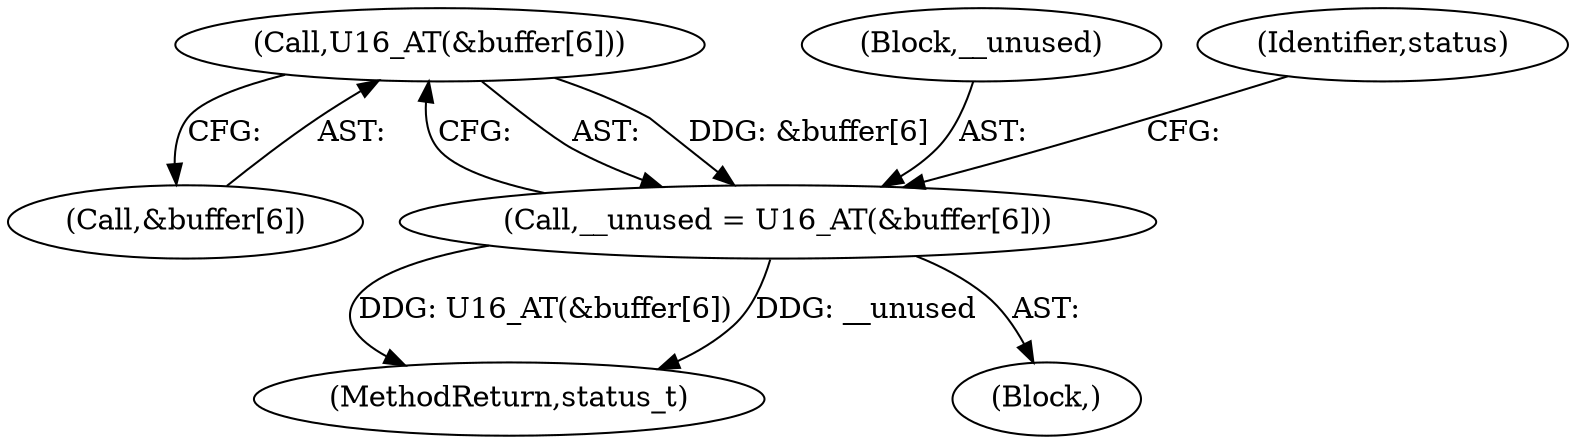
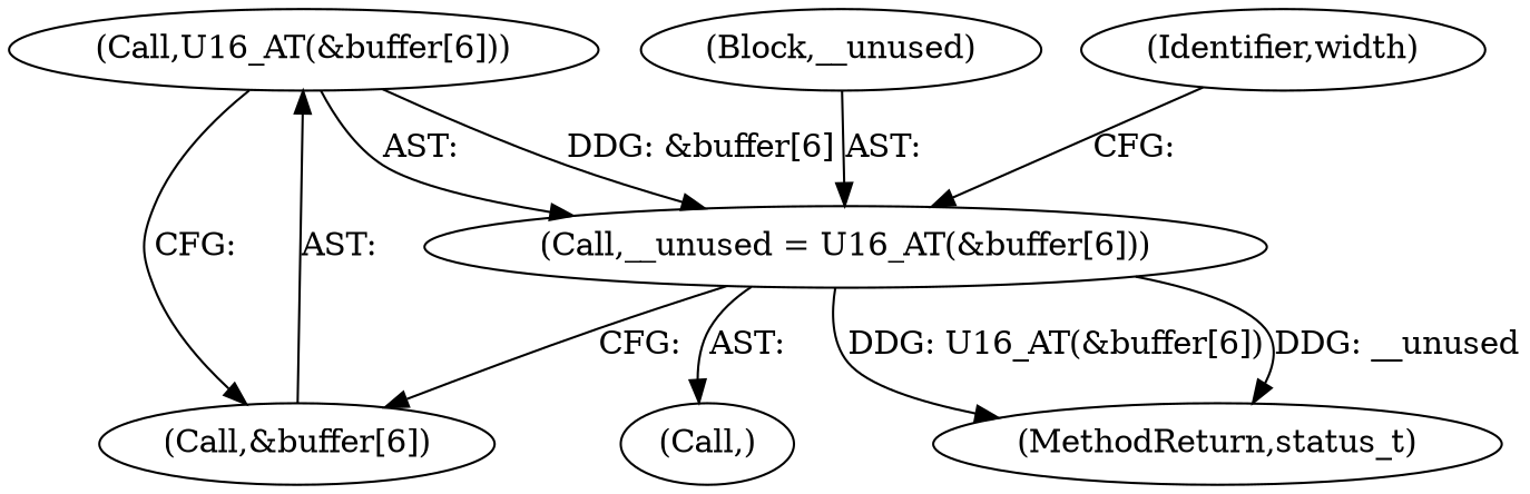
  digraph {
    n1 [label="(Call,U16_AT(&buffer[6]))"]
    n2 [label="(Call,__unused = U16_AT(&buffer[6]))"]
    n3 [label="(Call,&buffer[6])"]
    n4 [label="(MethodReturn,status_t)"]
-   n5 [label="(Block,)"]
+   n5 [label="(Call,)"]
    n6 [label="(Block,__unused)"]
-   n7 [label="(Identifier,status)"]
+   n7 [label="(Identifier,width)"]
    n1 -> n2 [label="AST: "]
    n1 -> n2 [label="DDG: &buffer[6]"]
    n1 -> n3 [label="CFG: "]
-   n2 -> n1 [label="CFG: "]
+   n2 -> n3 [label="CFG: "]
    n2 -> n4 [label="DDG: U16_AT(&buffer[6])"]
    n2 -> n4 [label="DDG: __unused"]
    n2 -> n5 [label="AST: "]
    n3 -> n1 [label="AST: "]
    n6 -> n2 [label="AST: "]
    n7 -> n2 [label="CFG: "]
  }
